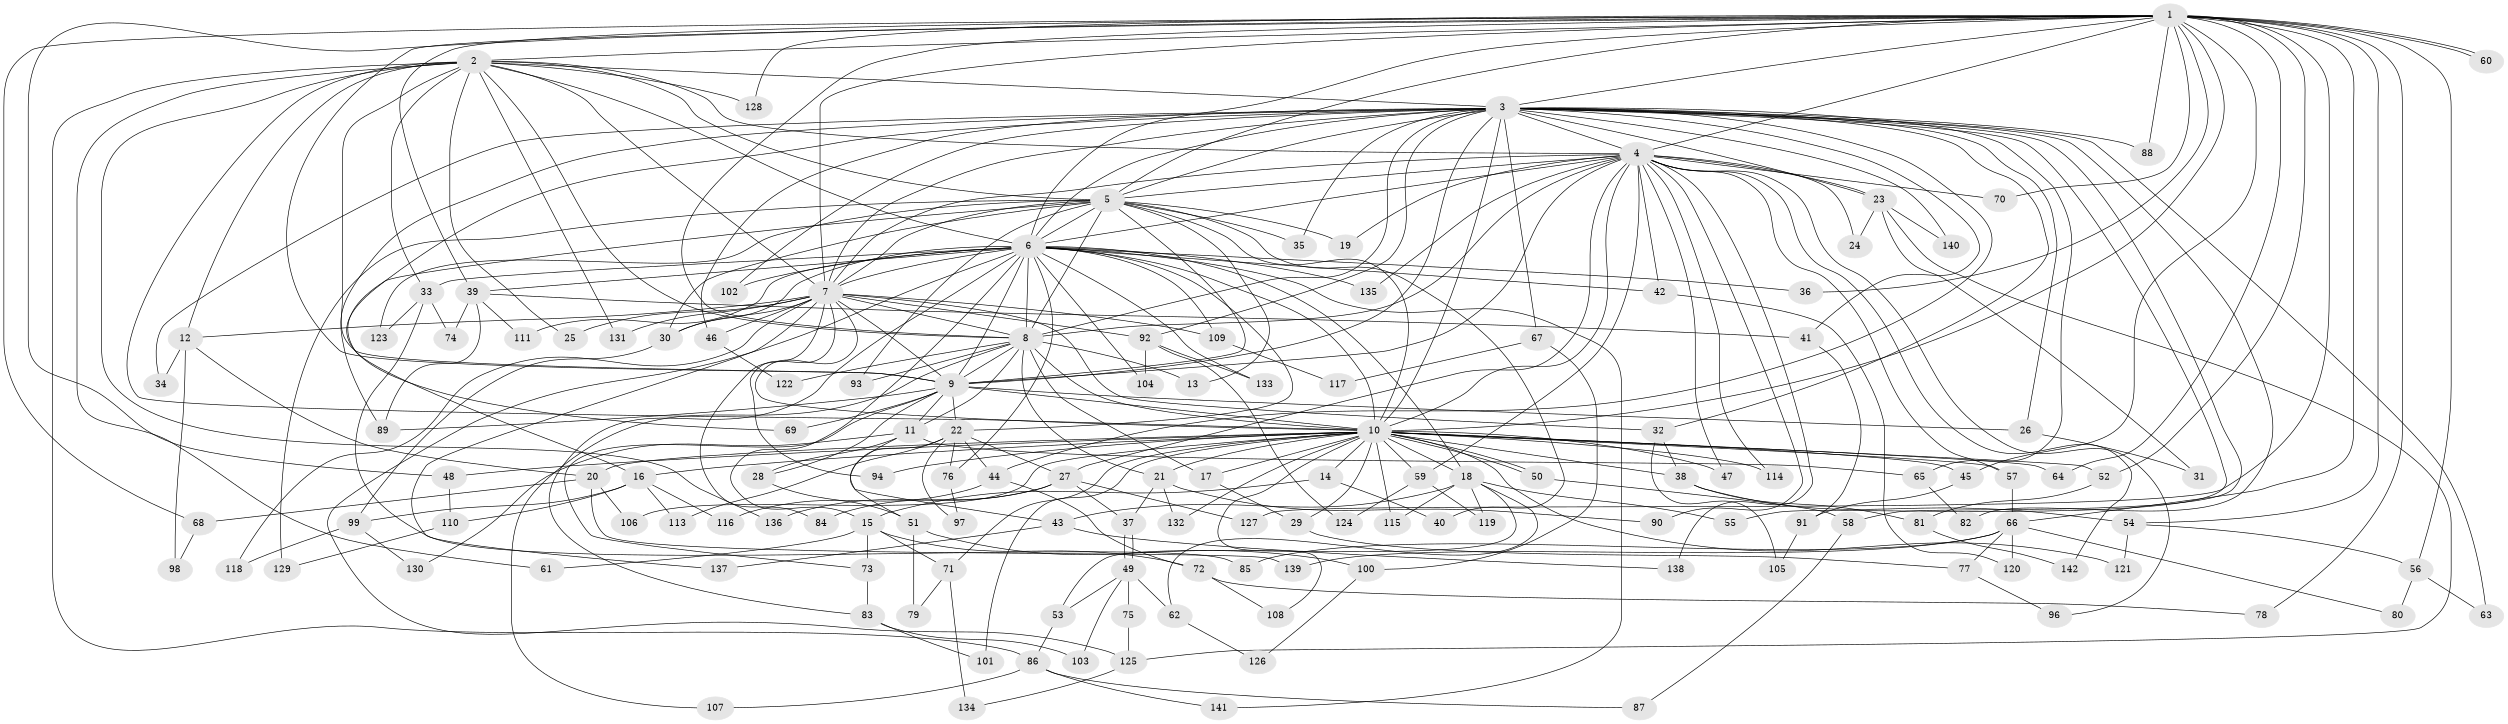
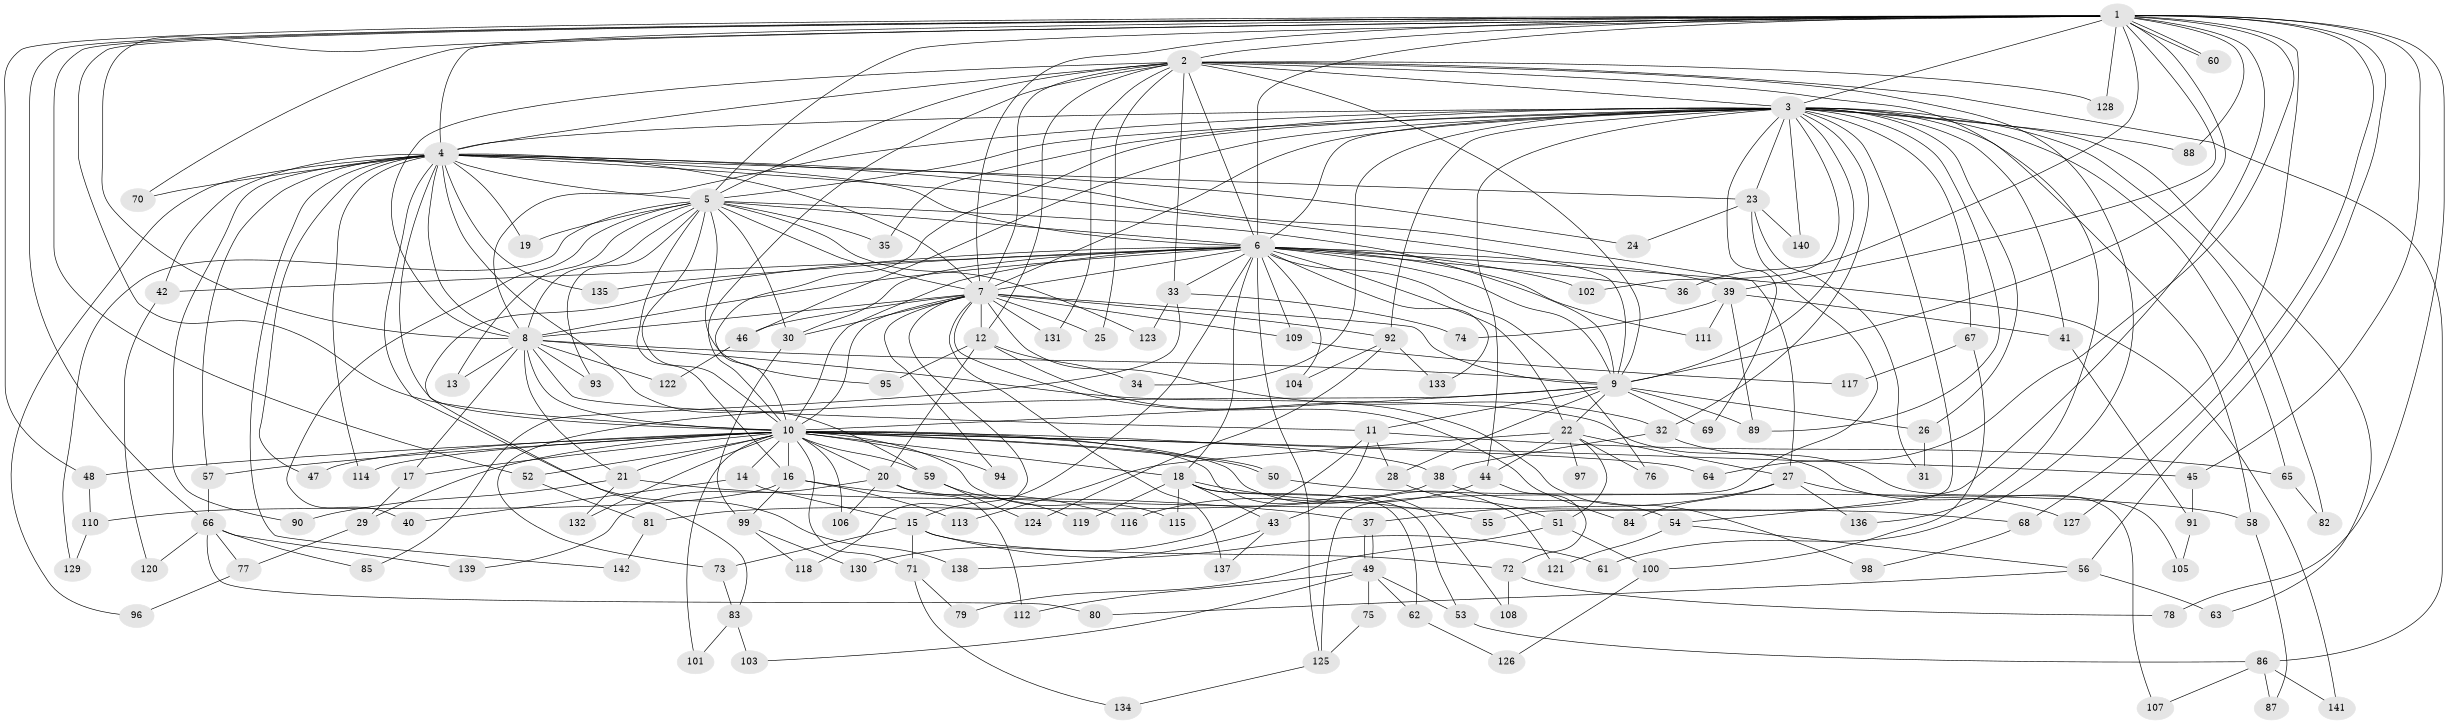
  graph {
    node [color=gray90 style=filled]
    1
    2
    3
    4
    5
    6
    7
    8
    9
    10
    36
    39
    45
    48
    52
    54
    56
    60
    64
    66
    68
    70
    78
    88
    127
    128
    12
    25
    33
    61
    86
    131
    136
    23
    26
    32
    34
    35
    41
    44
    46
    55
    58
    63
    65
    67
    69
    82
    92
    102
    140
    89
    19
    24
    27
    42
    47
    57
    59
    90
    96
    114
    135
    138
    142
    13
    16
    30
    40
    93
+   95
    123
    129
    15
    18
    22
    76
    83
    104
    109
    111
    125
    133
    141
    84
    94
    118
    137
    11
    17
    21
    107
    122
    28
    73
    14
    20
    29
    38
    50
    71
    101
    106
    108
    115
    121
    132
    74
    91
    110
    81
    80
    139
    77
    85
    120
    98
    87
    31
    105
    72
    116
    100
    117
    124
    37
    119
    99
    113
    43
    53
    62
    51
    97
    103
    134
    130
+   112
    79
    126
    49
    75
    1 -- 2
    1 -- 3
    1 -- 4
    1 -- 5
    1 -- 6
    1 -- 7
    1 -- 8
    1 -- 9
    1 -- 10
    1 -- 36
    1 -- 39
    1 -- 45
    1 -- 48
    1 -- 52
    1 -- 54
    1 -- 56
    1 -- 60
    1 -- 60
    1 -- 64
    1 -- 66
    1 -- 68
    1 -- 70
    1 -- 78
    1 -- 88
    1 -- 127
    1 -- 128
    2 -- 3
    2 -- 4
    2 -- 5
    2 -- 6
    2 -- 7
    2 -- 8
    2 -- 9
    2 -- 10
    2 -- 128
    2 -- 12
    2 -- 25
    2 -- 33
    2 -- 61
    2 -- 86
    2 -- 131
    2 -- 136
    3 -- 4
    3 -- 5
    3 -- 6
    3 -- 7
    3 -- 8
    3 -- 9
    3 -- 10
    3 -- 88
    3 -- 23
    3 -- 26
    3 -- 32
    3 -- 34
    3 -- 35
    3 -- 41
    3 -- 44
    3 -- 46
    3 -- 55
    3 -- 58
    3 -- 63
    3 -- 65
    3 -- 67
    3 -- 69
    3 -- 82
    3 -- 92
    3 -- 102
    3 -- 140
    3 -- 89
    4 -- 5
    4 -- 6
    4 -- 7
    4 -- 8
    4 -- 9
    4 -- 10
    4 -- 70
    4 -- 23
    4 -- 19
    4 -- 24
    4 -- 27
    4 -- 42
    4 -- 47
    4 -- 57
    4 -- 59
    4 -- 90
    4 -- 96
    4 -- 114
    4 -- 135
    4 -- 138
    4 -- 142
    5 -- 6
    5 -- 7
    5 -- 8
    5 -- 9
    5 -- 10
    5 -- 35
    5 -- 19
    5 -- 13
    5 -- 16
    5 -- 30
    5 -- 40
    5 -- 93
+   5 -- 95
    5 -- 123
    5 -- 129
    6 -- 7
    6 -- 8
    6 -- 9
    6 -- 10
    6 -- 36
    6 -- 39
    6 -- 33
    6 -- 102
    6 -- 42
    6 -- 135
    6 -- 30
    6 -- 15
    6 -- 18
    6 -- 22
    6 -- 76
    6 -- 83
    6 -- 104
    6 -- 109
    6 -- 111
    6 -- 125
    6 -- 133
    6 -- 141
    7 -- 8
    7 -- 9
    7 -- 10
    7 -- 12
    7 -- 25
    7 -- 131
    7 -- 32
    7 -- 46
    7 -- 92
    7 -- 30
    7 -- 109
    7 -- 84
    7 -- 94
    7 -- 118
    7 -- 137
    8 -- 9
    8 -- 10
    8 -- 13
    8 -- 93
    8 -- 11
    8 -- 17
    8 -- 21
    8 -- 107
    8 -- 122
    9 -- 10
    9 -- 26
    9 -- 69
    9 -- 89
    9 -- 22
    9 -- 11
    9 -- 28
    9 -- 73
    10 -- 45
    10 -- 48
    10 -- 52
    10 -- 64
    10 -- 47
    10 -- 57
    10 -- 59
    10 -- 114
    10 -- 16
    10 -- 18
    10 -- 94
    10 -- 17
    10 -- 21
    10 -- 14
    10 -- 20
    10 -- 29
    10 -- 38
    10 -- 50
    10 -- 50
    10 -- 71
    10 -- 101
    10 -- 106
    10 -- 108
    10 -- 115
    10 -- 121
    10 -- 132
    39 -- 41
    39 -- 89
    39 -- 111
    39 -- 74
    45 -- 91
    48 -- 110
    52 -- 81
    54 -- 56
    54 -- 121
    56 -- 63
    56 -- 80
    66 -- 80
    66 -- 139
    66 -- 77
    66 -- 85
    66 -- 120
    68 -- 98
    12 -- 34
+   12 -- 95
    12 -- 20
    12 -- 98
    33 -- 123
    33 -- 74
    33 -- 85
    86 -- 141
    86 -- 107
    86 -- 87
    23 -- 140
    23 -- 24
    23 -- 125
    23 -- 31
    26 -- 31
    32 -- 38
    32 -- 105
    41 -- 91
    44 -- 72
    44 -- 116
    46 -- 122
    58 -- 87
    65 -- 82
    67 -- 100
    67 -- 117
    92 -- 104
    92 -- 133
    92 -- 124
    27 -- 127
    27 -- 136
    27 -- 84
    27 -- 37
    42 -- 120
    57 -- 66
    59 -- 124
    59 -- 119
    16 -- 110
    16 -- 116
    16 -- 99
    16 -- 113
    30 -- 99
    15 -- 61
    15 -- 73
    15 -- 71
    15 -- 72
    18 -- 55
    18 -- 115
    18 -- 119
    18 -- 43
    18 -- 53
    18 -- 62
    22 -- 44
    22 -- 27
    22 -- 76
    22 -- 113
    22 -- 51
    22 -- 97
-   76 -- 97
    83 -- 101
    83 -- 103
    109 -- 117
    125 -- 134
    11 -- 65
    11 -- 28
    11 -- 43
    11 -- 130
    17 -- 29
    21 -- 90
    21 -- 132
    21 -- 37
    28 -- 51
    73 -- 83
    14 -- 40
    14 -- 15
    20 -- 68
    20 -- 106
    20 -- 139
+   20 -- 112
    29 -- 77
    38 -- 54
    38 -- 81
    50 -- 58
    71 -- 134
    71 -- 79
    91 -- 105
    110 -- 129
    81 -- 142
    77 -- 96
    72 -- 78
    72 -- 108
    100 -- 126
    37 -- 49
    37 -- 49
    99 -- 118
    99 -- 130
    43 -- 138
    43 -- 137
    53 -- 86
    62 -- 126
    51 -- 100
    51 -- 79
    49 -- 53
    49 -- 62
    49 -- 103
+   49 -- 112
    49 -- 75
    75 -- 125
  }
